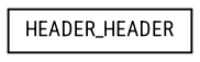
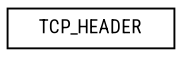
  digraph {
    rankdir=LR
    fontname="Roboto Condensed"
-   n1 [color=black fillcolor=white fontname="Roboto Condensed" fontsize=10 height=0.2 label=HEADER_HEADER shape=record style=filled width=0.4]
+   n1 [color=black fillcolor=white fontname="Roboto Condensed" fontsize=10 height=0.2 label=TCP_HEADER shape=record style=filled width=0.4]
  }
